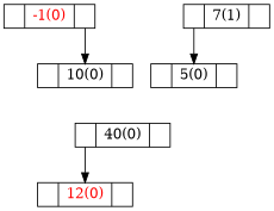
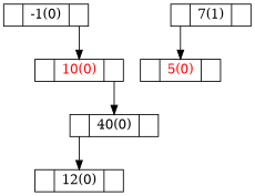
  digraph {
    node [color=black shape=record]
    edge [headport=D tailport=R]
-   n1 [height=.1 label="<L> |<D> -1(0)|<R> " fontcolor=red]
-   n2 [height=.1 label="<L> |<D> 10(0)|<R> "]
+   n1 [height=.1 label="<L> |<D> -1(0)|<R> "]
+   n2 [height=.1 label="<L> |<D> 10(0)|<R> " fontcolor=red]
    n3 [height=.1 label="<L> |<D> 40(0)|<R> "]
    n4 [height=.1 label="<L> |<D> 7(1)|<R> "]
-   n5 [fontcolor=black height=.1 label="<L> |<D> 5(0)|<R> "]
-   n6 [fontcolor=red height=.1 label="<L> |<D> 12(0)|<R> "]
+   n5 [fontcolor=red height=.1 label="<L> |<D> 5(0)|<R> "]
+   n6 [fontcolor=black height=.1 label="<L> |<D> 12(0)|<R> "]
    n1 -> n2
+   n2 -> n3
    n3 -> n6 [tailport=L]
    n4 -> n5 [tailport=L]
  }
